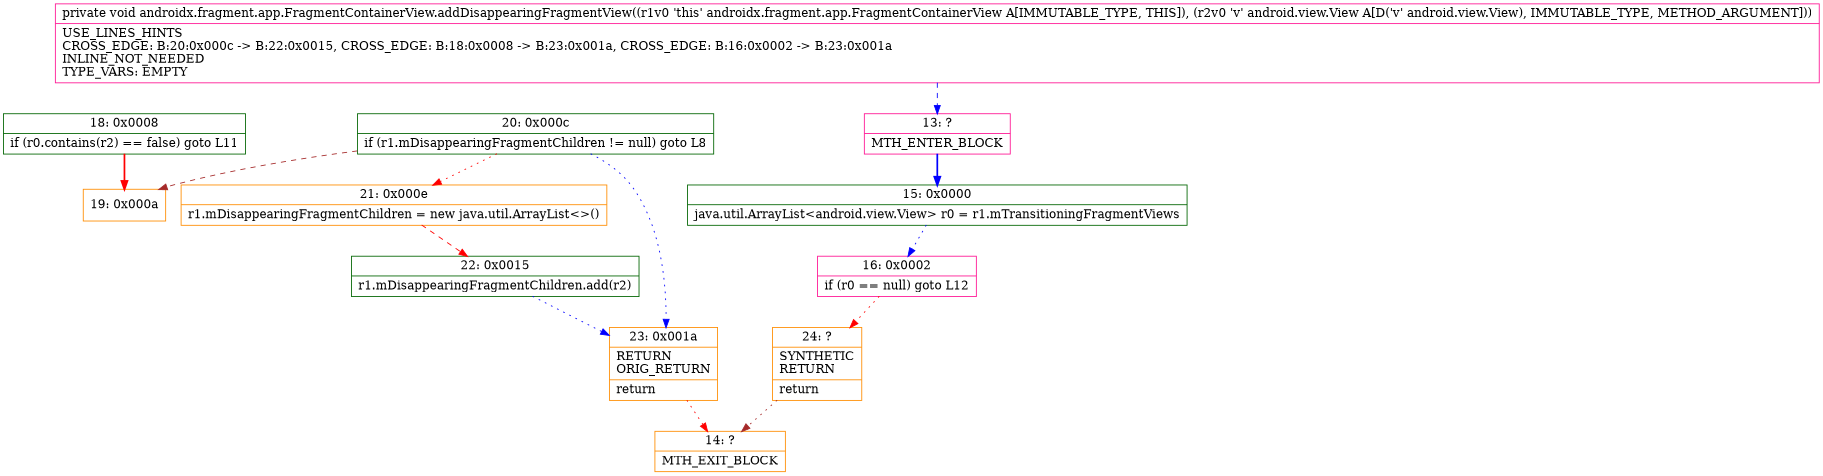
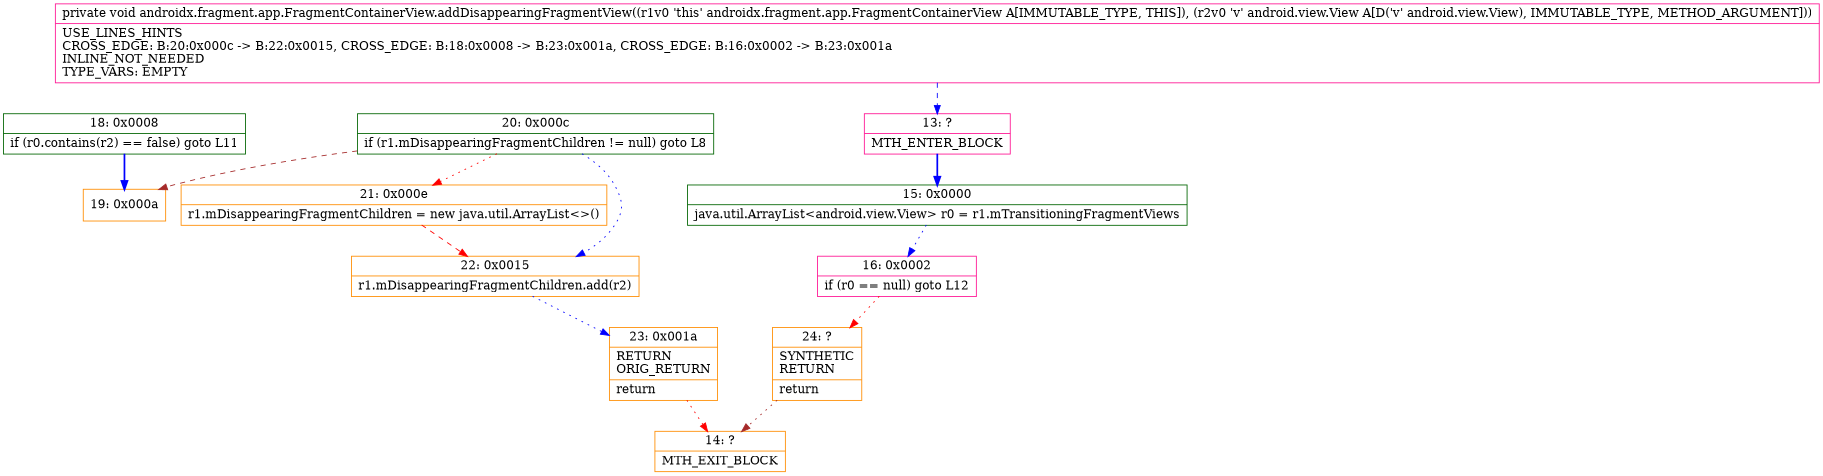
  digraph {
    node [color=darkorange shape=record]
    edge [color=blue style=dotted]
    n1 [color=deeppink label="{13\:\ ?|MTH_ENTER_BLOCK\l}"]
    n2 [color=darkgreen label="{15\:\ 0x0000|java.util.ArrayList\<android.view.View\> r0 = r1.mTransitioningFragmentViews\l}"]
    n3 [color=deeppink label="{16\:\ 0x0002|if (r0 == null) goto L12\l}"]
    n4 [label="{24\:\ ?|SYNTHETIC\lRETURN\l|return\l}"]
    n5 [label="{14\:\ ?|MTH_EXIT_BLOCK\l}"]
    n6 [color=darkgreen label="{18\:\ 0x0008|if (r0.contains(r2) == false) goto L11\l}"]
    n7 [label="{19\:\ 0x000a}"]
    n8 [color=darkgreen label="{20\:\ 0x000c|if (r1.mDisappearingFragmentChildren != null) goto L8\l}"]
    n9 [label="{21\:\ 0x000e|r1.mDisappearingFragmentChildren = new java.util.ArrayList\<\>()\l}"]
-   n10 [color=darkgreen label="{22\:\ 0x0015|r1.mDisappearingFragmentChildren.add(r2)\l}"]
+   n10 [label="{22\:\ 0x0015|r1.mDisappearingFragmentChildren.add(r2)\l}"]
    n11 [label="{23\:\ 0x001a|RETURN\lORIG_RETURN\l|return\l}"]
    n12 [color=deeppink label="{private void androidx.fragment.app.FragmentContainerView.addDisappearingFragmentView((r1v0 'this' androidx.fragment.app.FragmentContainerView A[IMMUTABLE_TYPE, THIS]), (r2v0 'v' android.view.View A[D('v' android.view.View), IMMUTABLE_TYPE, METHOD_ARGUMENT]))  | USE_LINES_HINTS\lCROSS_EDGE: B:20:0x000c \-\> B:22:0x0015, CROSS_EDGE: B:18:0x0008 \-\> B:23:0x001a, CROSS_EDGE: B:16:0x0002 \-\> B:23:0x001a\lINLINE_NOT_NEEDED\lTYPE_VARS: EMPTY\l}"]
    n1 -> n2 [style=bold]
    n2 -> n3
    n3 -> n4 [color=red]
    n4 -> n5 [color=brown]
-   n6 -> n7 [color=red style=bold]
+   n6 -> n7 [style=bold]
    n8 -> n7 [color=brown style=dashed]
    n8 -> n9 [color=red]
-   n8 -> n11
+   n8 -> n10
    n9 -> n10 [color=red style=dashed]
    n10 -> n11
    n11 -> n5 [color=red]
    n12 -> n1 [style=dashed]
  }
